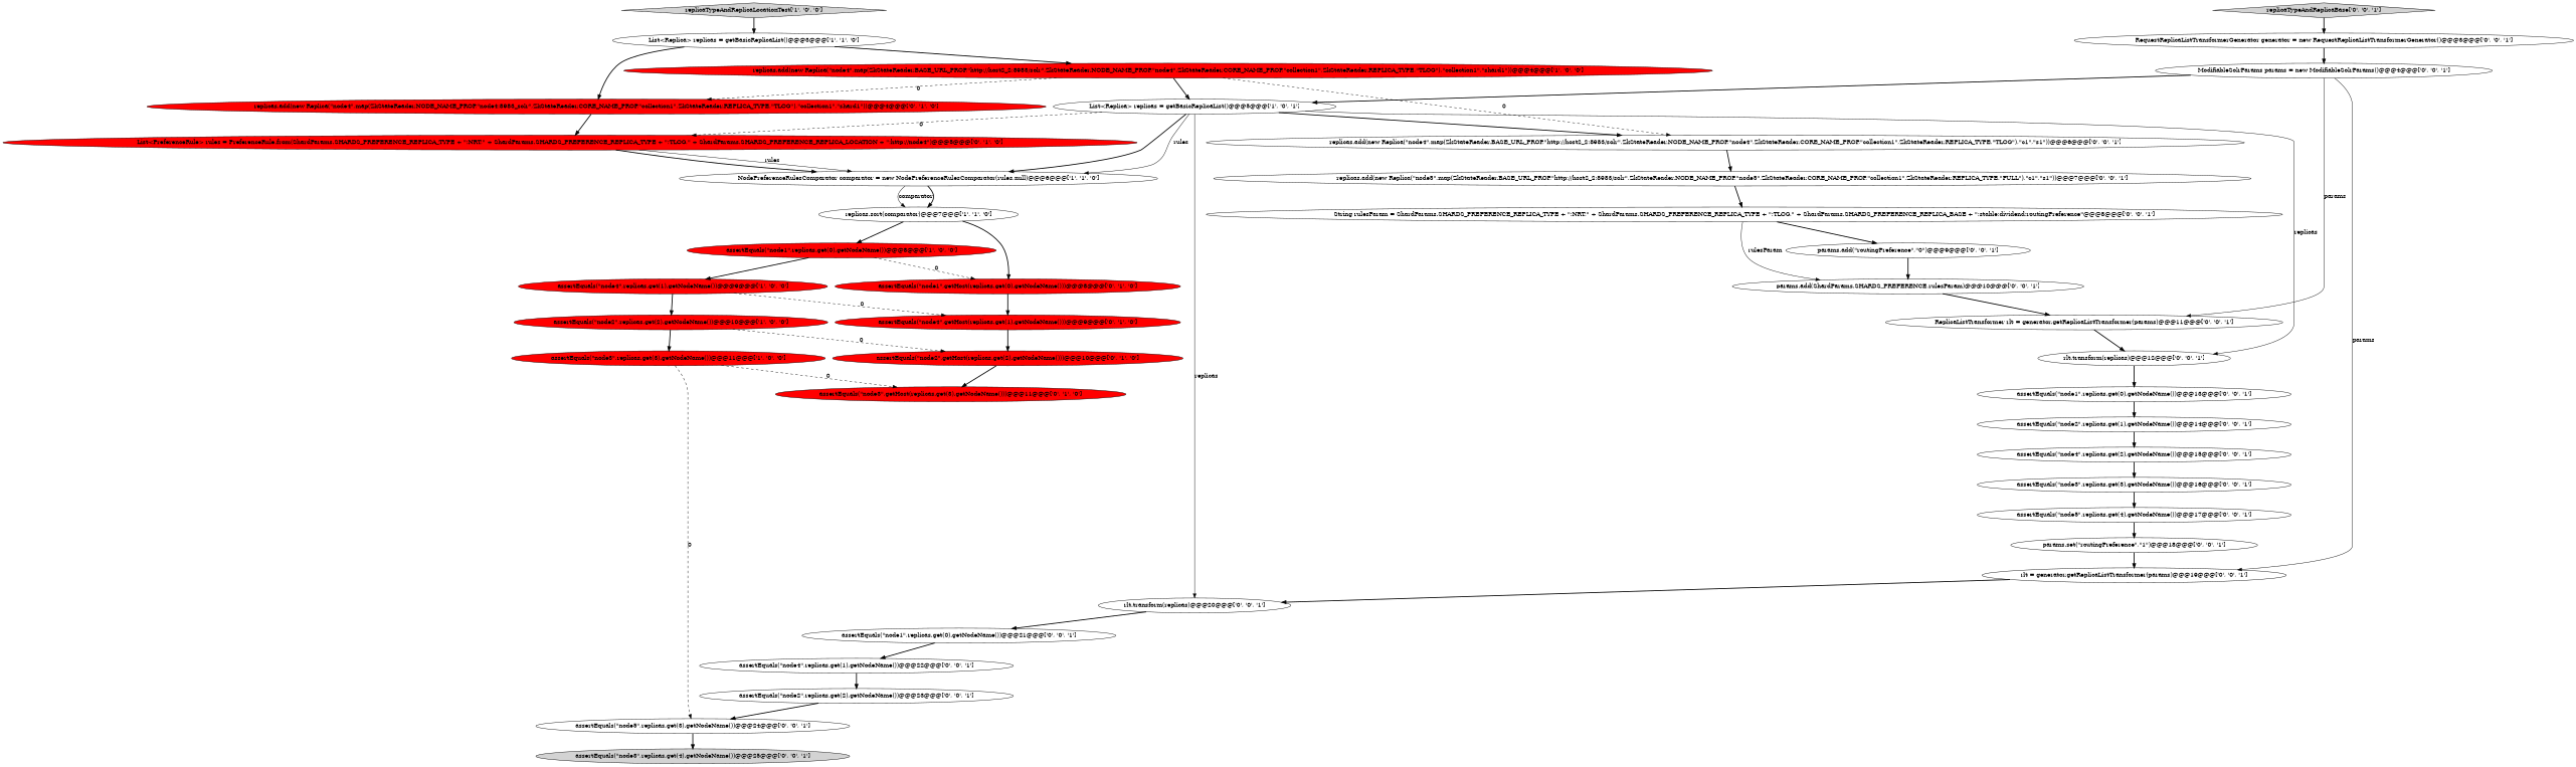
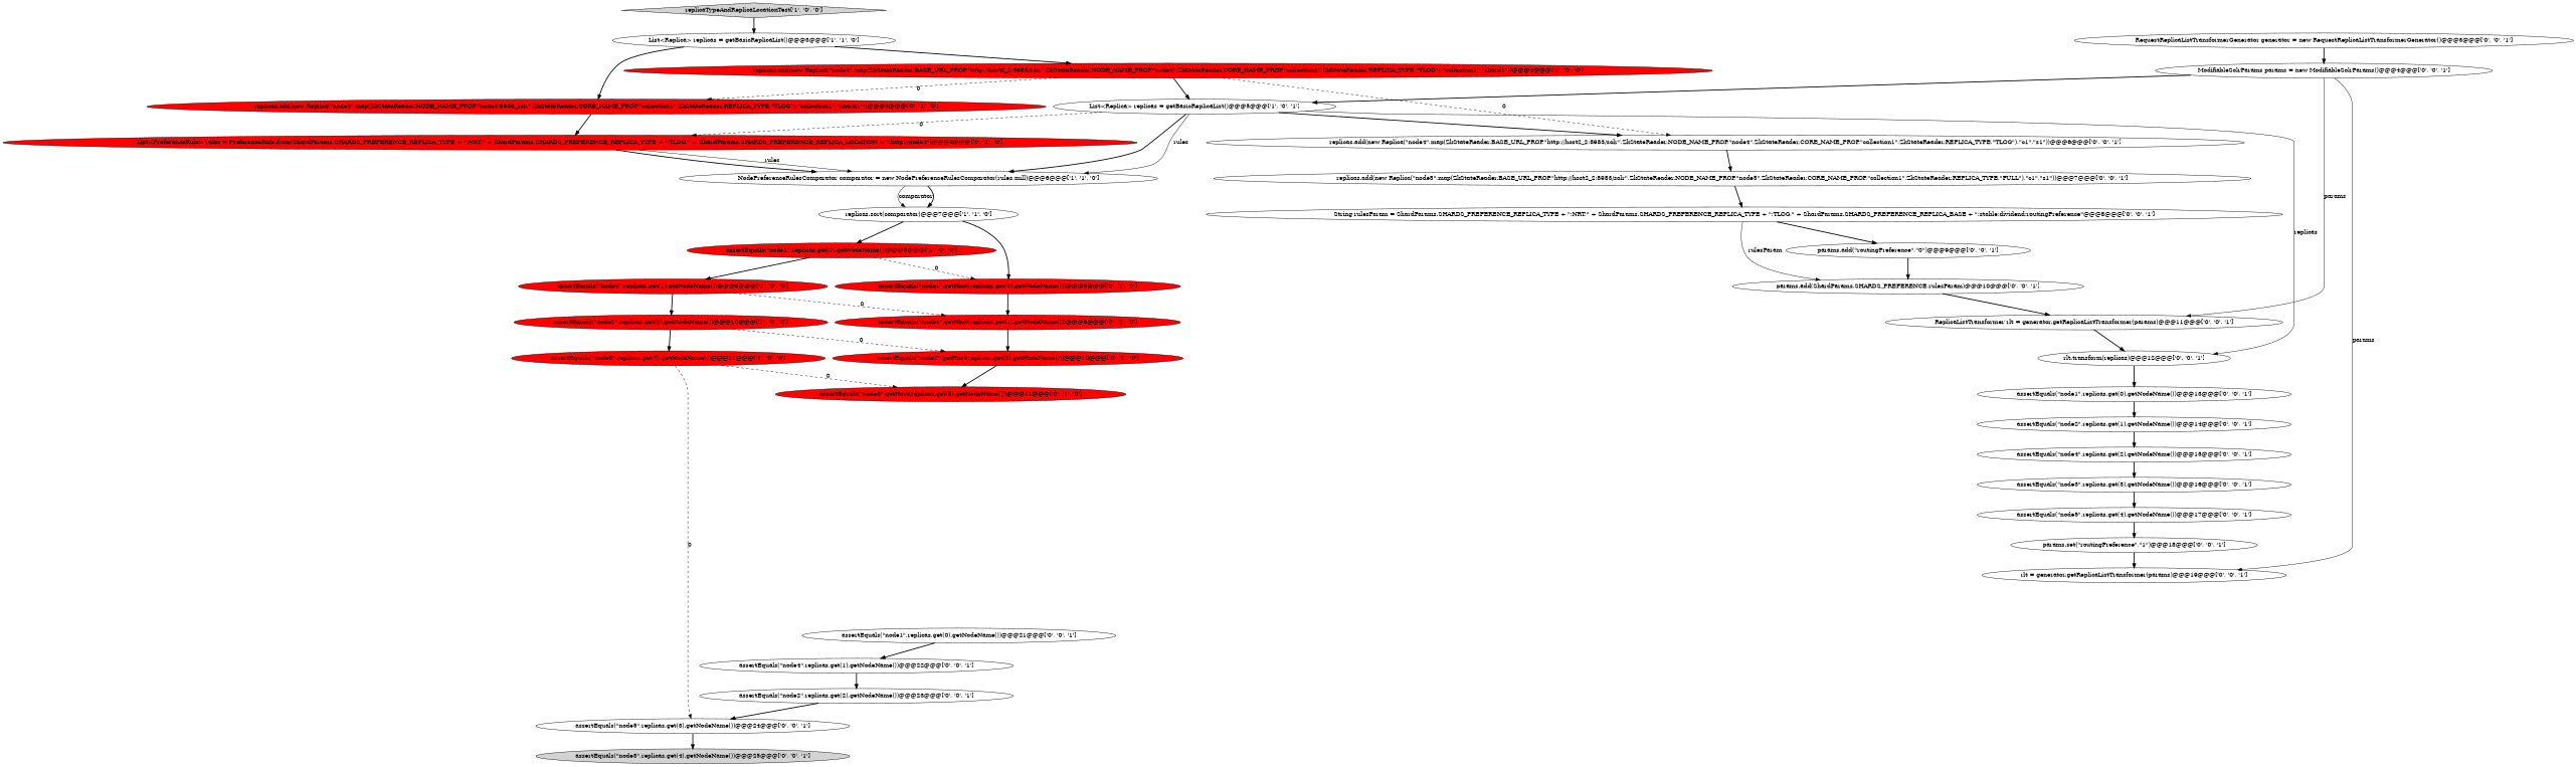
  digraph {
    node [fillcolor=white shape=ellipse style=filled]
    edge [style=bold]
    n1 [fillcolor=red label="assertEquals(\"node4\",replicas.get(1).getNodeName())@@@9@@@['1', '0', '0']"]
    n2 [fillcolor=red label="assertEquals(\"node4\",getHost(replicas.get(1).getNodeName()))@@@9@@@['0', '1', '0']"]
    n3 [fillcolor=red label="assertEquals(\"node2\",replicas.get(2).getNodeName())@@@10@@@['1', '0', '0']"]
    n4 [fillcolor=red label="assertEquals(\"node2\",getHost(replicas.get(2).getNodeName()))@@@10@@@['0', '1', '0']"]
    n5 [fillcolor=red label="assertEquals(\"node3\",replicas.get(3).getNodeName())@@@11@@@['1', '0', '0']"]
    n6 [label="rlt = generator.getReplicaListTransformer(params)@@@19@@@['0', '0', '1']"]
-   n7 [label="rlt.transform(replicas)@@@20@@@['0', '0', '1']"]
    n8 [label="assertEquals(\"node1\",replicas.get(0).getNodeName())@@@21@@@['0', '0', '1']"]
    n9 [label="assertEquals(\"node4\",replicas.get(2).getNodeName())@@@15@@@['0', '0', '1']"]
    n10 [label="assertEquals(\"node3\",replicas.get(3).getNodeName())@@@16@@@['0', '0', '1']"]
    n11 [label="assertEquals(\"node5\",replicas.get(4).getNodeName())@@@17@@@['0', '0', '1']"]
    n12 [fillcolor=red label="assertEquals(\"node3\",getHost(replicas.get(3).getNodeName()))@@@11@@@['0', '1', '0']"]
    n13 [label="params.set(\"routingPreference\",\"1\")@@@18@@@['0', '0', '1']"]
    n14 [label="ReplicaListTransformer rlt = generator.getReplicaListTransformer(params)@@@11@@@['0', '0', '1']"]
    n15 [label="rlt.transform(replicas)@@@12@@@['0', '0', '1']"]
    n16 [label="assertEquals(\"node1\",replicas.get(0).getNodeName())@@@13@@@['0', '0', '1']"]
-   n17 [fillcolor=lightgray label="replicaTypeAndReplicaBase['0', '0', '1']" shape=diamond]
    n18 [label="RequestReplicaListTransformerGenerator generator = new RequestReplicaListTransformerGenerator()@@@3@@@['0', '0', '1']"]
    n19 [label="ModifiableSolrParams params = new ModifiableSolrParams()@@@4@@@['0', '0', '1']"]
    n20 [label="List<Replica> replicas = getBasicReplicaList()@@@3@@@['1', '1', '0']"]
    n21 [fillcolor=red label="replicas.add(new Replica(\"node4\",map(ZkStateReader.NODE_NAME_PROP,\"node4:8983_solr\",ZkStateReader.CORE_NAME_PROP,\"collection1\",ZkStateReader.REPLICA_TYPE,\"TLOG\"),\"collection1\",\"shard1\"))@@@4@@@['0', '1', '0']"]
    n22 [fillcolor=red label="replicas.add(new Replica(\"node4\",map(ZkStateReader.BASE_URL_PROP,\"http://host2_2:8983/solr\",ZkStateReader.NODE_NAME_PROP,\"node4\",ZkStateReader.CORE_NAME_PROP,\"collection1\",ZkStateReader.REPLICA_TYPE,\"TLOG\"),\"collection1\",\"shard1\"))@@@4@@@['1', '0', '0']"]
    n23 [fillcolor=red label="List<PreferenceRule> rules = PreferenceRule.from(ShardParams.SHARDS_PREFERENCE_REPLICA_TYPE + \":NRT,\" + ShardParams.SHARDS_PREFERENCE_REPLICA_TYPE + \":TLOG,\" + ShardParams.SHARDS_PREFERENCE_REPLICA_LOCATION + \":http://node4\")@@@5@@@['0', '1', '0']"]
    n24 [label="replicas.add(new Replica(\"node4\",map(ZkStateReader.BASE_URL_PROP,\"http://host2_2:8983/solr\",ZkStateReader.NODE_NAME_PROP,\"node4\",ZkStateReader.CORE_NAME_PROP,\"collection1\",ZkStateReader.REPLICA_TYPE,\"TLOG\"),\"c1\",\"s1\"))@@@6@@@['0', '0', '1']"]
    n25 [label="List<Replica> replicas = getBasicReplicaList()@@@5@@@['1', '0', '1']"]
    n26 [label="assertEquals(\"node2\",replicas.get(2).getNodeName())@@@23@@@['0', '0', '1']"]
    n27 [label="assertEquals(\"node5\",replicas.get(3).getNodeName())@@@24@@@['0', '0', '1']"]
    n28 [fillcolor=lightgray label="assertEquals(\"node3\",replicas.get(4).getNodeName())@@@25@@@['0', '0', '1']"]
    n29 [label="assertEquals(\"node4\",replicas.get(1).getNodeName())@@@22@@@['0', '0', '1']"]
    n30 [label="NodePreferenceRulesComparator comparator = new NodePreferenceRulesComparator(rules,null)@@@6@@@['1', '1', '0']"]
    n31 [label="replicas.add(new Replica(\"node5\",map(ZkStateReader.BASE_URL_PROP,\"http://host2_2:8983/solr\",ZkStateReader.NODE_NAME_PROP,\"node5\",ZkStateReader.CORE_NAME_PROP,\"collection1\",ZkStateReader.REPLICA_TYPE,\"PULL\"),\"c1\",\"s1\"))@@@7@@@['0', '0', '1']"]
    n32 [label="String rulesParam = ShardParams.SHARDS_PREFERENCE_REPLICA_TYPE + \":NRT,\" + ShardParams.SHARDS_PREFERENCE_REPLICA_TYPE + \":TLOG,\" + ShardParams.SHARDS_PREFERENCE_REPLICA_BASE + \":stable:dividend:routingPreference\"@@@8@@@['0', '0', '1']"]
    n33 [fillcolor=red label="assertEquals(\"node1\",getHost(replicas.get(0).getNodeName()))@@@8@@@['0', '1', '0']"]
    n34 [label="assertEquals(\"node2\",replicas.get(1).getNodeName())@@@14@@@['0', '0', '1']"]
    n35 [fillcolor=lightgray label="replicaTypeAndReplicaLocationTest['1', '0', '0']" shape=diamond]
    n36 [label="params.add(\"routingPreference\",\"0\")@@@9@@@['0', '0', '1']"]
    n37 [label="params.add(ShardParams.SHARDS_PREFERENCE,rulesParam)@@@10@@@['0', '0', '1']"]
    n38 [label="replicas.sort(comparator)@@@7@@@['1', '1', '0']"]
    n39 [fillcolor=red label="assertEquals(\"node1\",replicas.get(0).getNodeName())@@@8@@@['1', '0', '0']"]
    n1 -> n2 [label=0 style=dashed]
    n1 -> n3
    n2 -> n4
    n3 -> n4 [label=0 style=dashed]
    n3 -> n5
    n4 -> n12
    n5 -> n12 [label=0 style=dashed]
    n5 -> n27 [label=0 style=dashed]
-   n6 -> n7
-   n7 -> n8
    n8 -> n29
    n9 -> n10
    n10 -> n11
    n11 -> n13
    n13 -> n6
    n14 -> n15
    n15 -> n16
    n16 -> n34
-   n17 -> n18
    n18 -> n19
    n19 -> n6 [label=params style=solid]
    n19 -> n14 [label=params style=solid]
    n19 -> n25
    n20 -> n21
    n20 -> n22
    n21 -> n23
    n22 -> n21 [label=0 style=dashed]
    n22 -> n24 [label=0 style=dashed]
    n22 -> n25
    n23 -> n30 [label=rules style=solid]
    n23 -> n30
    n24 -> n31
-   n25 -> n7 [label=replicas style=solid]
    n25 -> n15 [label=replicas style=solid]
    n25 -> n23 [label=0 style=dashed]
    n25 -> n24
    n25 -> n30 [label=rules style=solid]
    n25 -> n30
    n26 -> n27
    n27 -> n28
    n29 -> n26
    n30 -> n38 [label=comparator style=solid]
    n30 -> n38
    n31 -> n32
    n32 -> n36
    n32 -> n37 [label=rulesParam style=solid]
    n33 -> n2
    n34 -> n9
    n35 -> n20
    n36 -> n37
    n37 -> n14
    n38 -> n33
    n38 -> n39
    n39 -> n1
    n39 -> n33 [label=0 style=dashed]
  }
